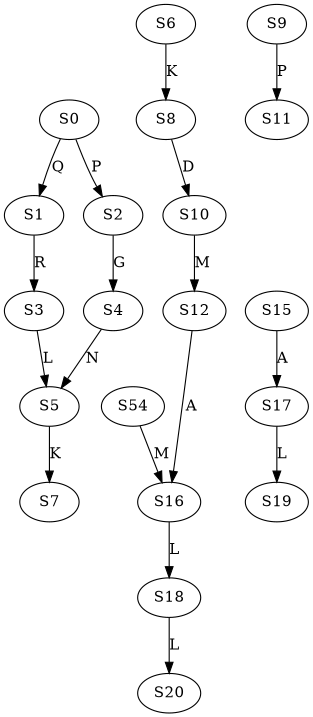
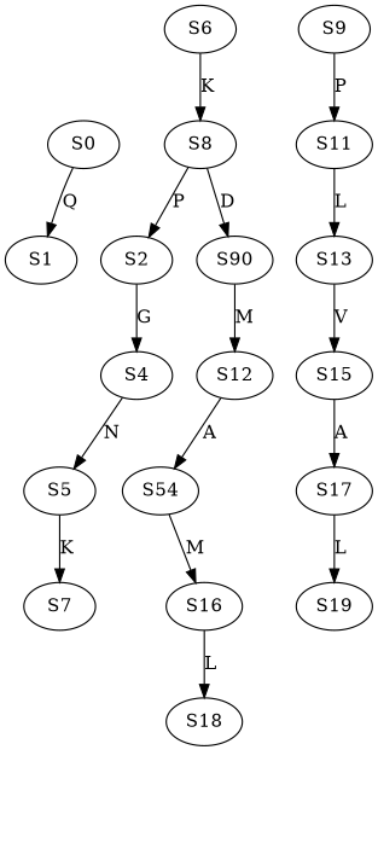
  strict digraph {
    S0
    S1
    S2
-   S3
    S4
    S5
    S7
    S6
    S8
-   S10
+   S10 [label=S90]
    S9
    S11
    S12
+   S13
    n15 [label=S54]
    S15
    S16
    S17
    S18
    S19
-   S20
    S0 -> S1 [label=Q]
-   S0 -> S2 [label=P]
-   S1 -> S3 [label=R]
+   S8 -> S2 [label=P]
    S2 -> S4 [label=G]
-   S3 -> S5 [label=L]
    S4 -> S5 [label=N]
    S5 -> S7 [label=K]
    S6 -> S8 [label=K]
    S8 -> S10 [label=D]
    S10 -> S12 [label=M]
    S9 -> S11 [label=P]
-   S12 -> S16 [label=A]
+   S11 -> S13 [label=L]
+   S12 -> n15 [label=A]
+   S13 -> S15 [label=V]
    n15 -> S16 [label=M]
    S15 -> S17 [label=A]
    S16 -> S18 [label=L]
    S17 -> S19 [label=L]
-   S18 -> S20 [label=L]
  }
